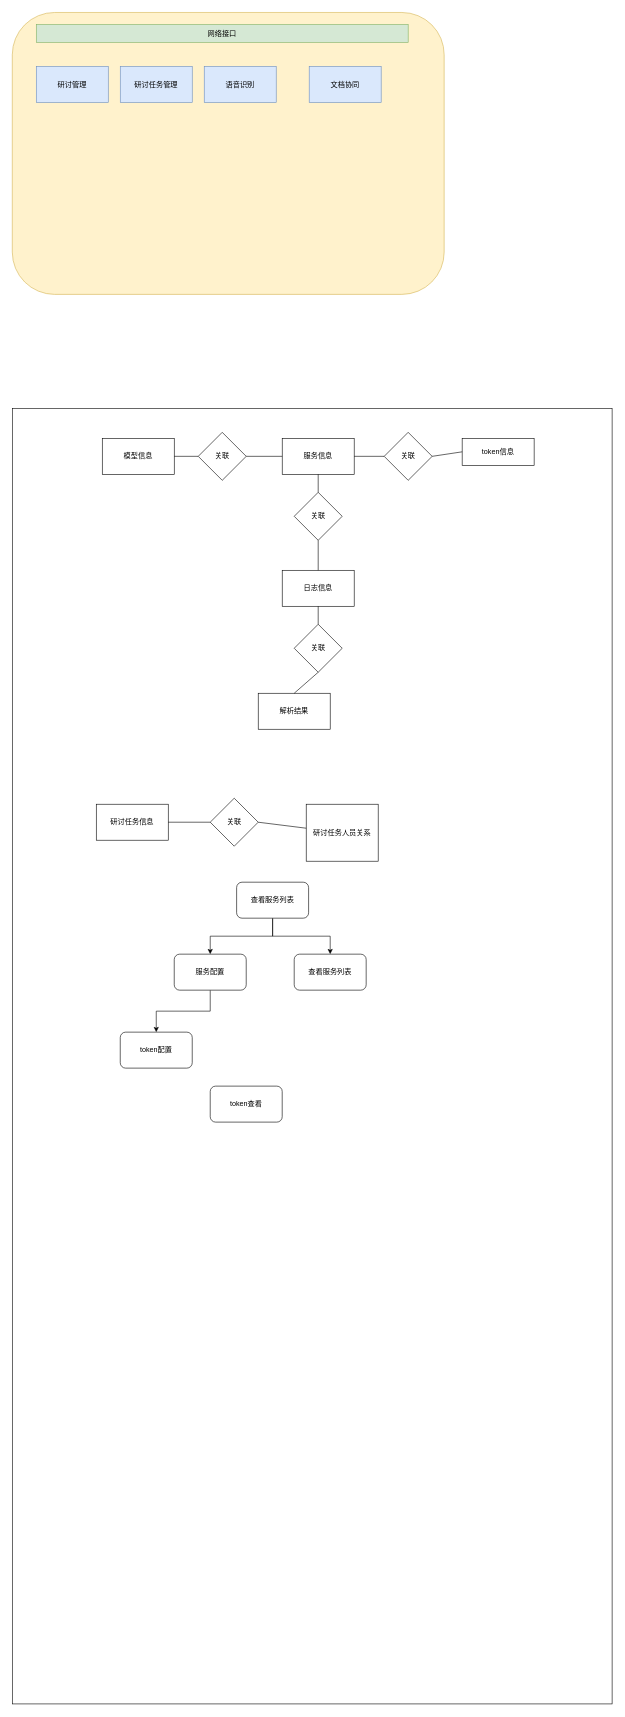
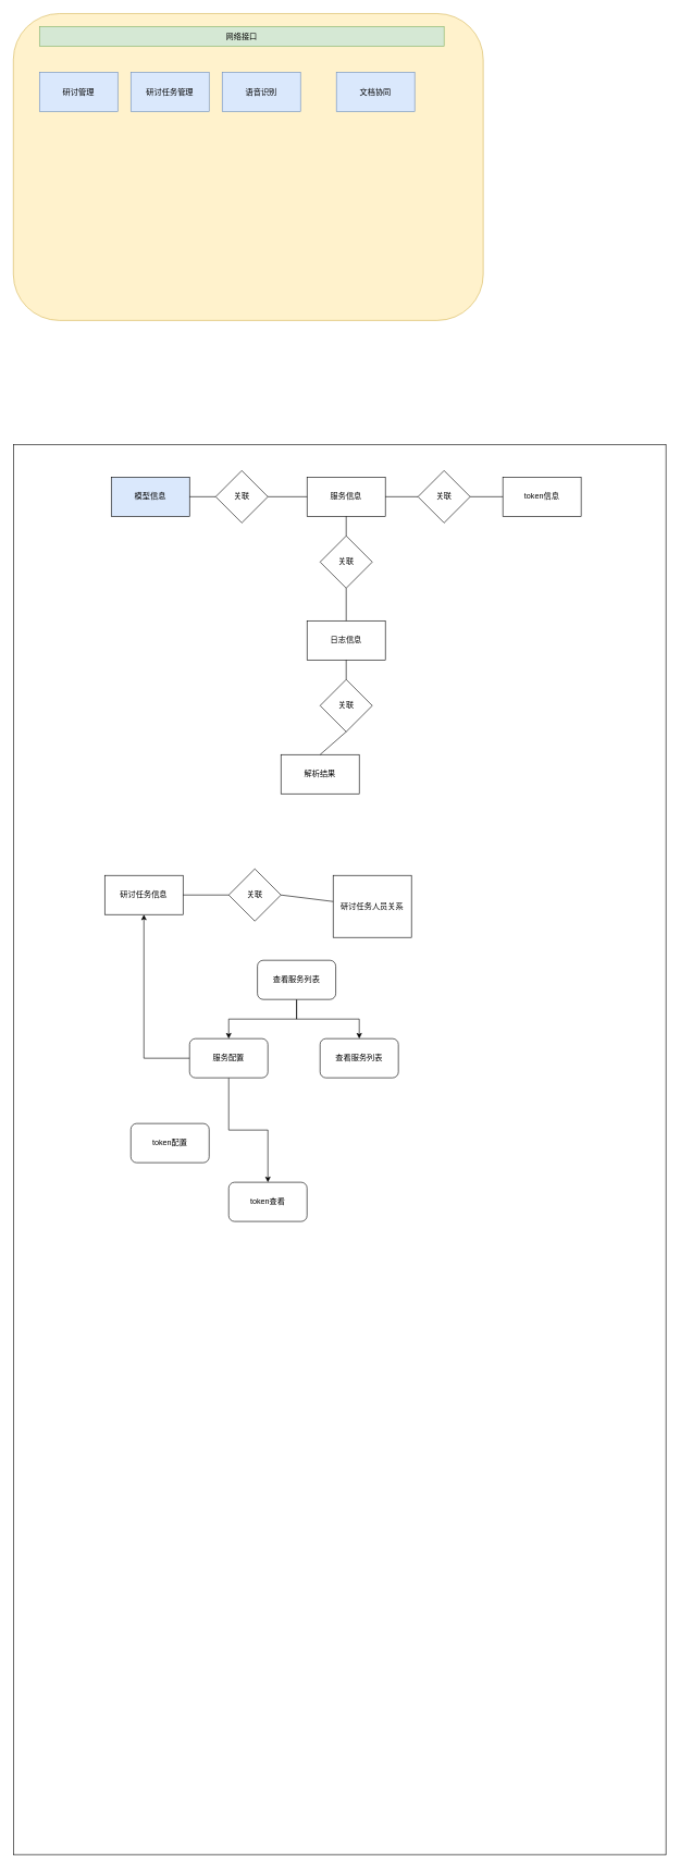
  <mxCell id="0" />
  <mxCell id="1" parent="0" />
  <mxCell id="2" value="" style="rounded=1;whiteSpace=wrap;html=1;fillColor=#fff2cc;strokeColor=#d6b656;" parent="1" vertex="1"><mxGeometry x="20" y="20" width="720" height="470" as="geometry" /></mxCell>
  <mxCell id="3" value="网络接口" style="rounded=0;whiteSpace=wrap;html=1;fillColor=#d5e8d4;strokeColor=#82b366;" parent="1" vertex="1"><mxGeometry x="60" y="40" width="620" height="30" as="geometry" /></mxCell>
  <mxCell id="4" value="研讨管理" style="rounded=0;whiteSpace=wrap;html=1;fillColor=#dae8fc;strokeColor=#6c8ebf;" parent="1" vertex="1"><mxGeometry x="60" y="110" width="120" height="60" as="geometry" /></mxCell>
  <mxCell id="5" value="研讨任务管理" style="rounded=0;whiteSpace=wrap;html=1;fillColor=#dae8fc;strokeColor=#6c8ebf;" parent="1" vertex="1"><mxGeometry x="200" y="110" width="120" height="60" as="geometry" /></mxCell>
  <mxCell id="6" value="语音识别" style="rounded=0;whiteSpace=wrap;html=1;fillColor=#dae8fc;strokeColor=#6c8ebf;" parent="1" vertex="1"><mxGeometry x="340" y="110" width="120" height="60" as="geometry" /></mxCell>
  <mxCell id="7" value="文档协同" style="rounded=0;whiteSpace=wrap;html=1;fillColor=#dae8fc;strokeColor=#6c8ebf;" parent="1" vertex="1"><mxGeometry x="515" y="110" width="120" height="60" as="geometry" /></mxCell>
  <mxCell id="8" value="" style="rounded=0;whiteSpace=wrap;html=1;" vertex="1" parent="1"><mxGeometry x="20" y="680" width="1000" height="2160" as="geometry" /></mxCell>
- <mxCell id="9" value="模型信息" style="rounded=0;whiteSpace=wrap;html=1;" vertex="1" parent="1"><mxGeometry x="170" y="730" width="120" height="60" as="geometry" /></mxCell>
+ <mxCell id="9" value="模型信息" style="rounded=0;whiteSpace=wrap;html=1;fillColor=#dae8fc;" vertex="1" parent="1"><mxGeometry x="170" y="730" width="120" height="60" as="geometry" /></mxCell>
  <mxCell id="10" value="关联" style="rhombus;whiteSpace=wrap;html=1;" vertex="1" parent="1"><mxGeometry x="330" y="720" width="80" height="80" as="geometry" /></mxCell>
  <mxCell id="11" value="服务信息" style="rounded=0;whiteSpace=wrap;html=1;" vertex="1" parent="1"><mxGeometry x="470" y="730" width="120" height="60" as="geometry" /></mxCell>
  <mxCell id="12" value="关联" style="rhombus;whiteSpace=wrap;html=1;" vertex="1" parent="1"><mxGeometry x="640" y="720" width="80" height="80" as="geometry" /></mxCell>
- <mxCell id="13" value="token信息" style="rounded=0;whiteSpace=wrap;html=1;" vertex="1" parent="1"><mxGeometry x="770" y="730" width="120" height="45" as="geometry" /></mxCell>
+ <mxCell id="13" value="token信息" style="rounded=0;whiteSpace=wrap;html=1;" vertex="1" parent="1"><mxGeometry x="770" y="730" width="120" height="60" as="geometry" /></mxCell>
  <mxCell id="14" value="日志信息" style="rounded=0;whiteSpace=wrap;html=1;" vertex="1" parent="1"><mxGeometry x="470" y="950" width="120" height="60" as="geometry" /></mxCell>
  <mxCell id="15" value="解析结果" style="rounded=0;whiteSpace=wrap;html=1;" vertex="1" parent="1"><mxGeometry x="430" y="1155" width="120" height="60" as="geometry" /></mxCell>
  <mxCell id="16" value="关联" style="rhombus;whiteSpace=wrap;html=1;" vertex="1" parent="1"><mxGeometry x="490" y="820" width="80" height="80" as="geometry" /></mxCell>
  <mxCell id="17" value="" style="endArrow=none;html=1;rounded=0;exitX=1;exitY=0.5;exitDx=0;exitDy=0;entryX=0;entryY=0.5;entryDx=0;entryDy=0;" edge="1" parent="1" source="9" target="10"><mxGeometry width="50" height="50" relative="1" as="geometry"><mxPoint x="290" y="850" as="sourcePoint" /><mxPoint x="340" y="800" as="targetPoint" /></mxGeometry></mxCell>
  <mxCell id="18" value="" style="endArrow=none;html=1;rounded=0;exitX=0;exitY=0.5;exitDx=0;exitDy=0;entryX=1;entryY=0.5;entryDx=0;entryDy=0;" edge="1" parent="1" source="11" target="10"><mxGeometry width="50" height="50" relative="1" as="geometry"><mxPoint x="300" y="770" as="sourcePoint" /><mxPoint x="340" y="770" as="targetPoint" /></mxGeometry></mxCell>
  <mxCell id="19" value="" style="endArrow=none;html=1;rounded=0;entryX=1;entryY=0.5;entryDx=0;entryDy=0;" edge="1" parent="1" source="12" target="11"><mxGeometry width="50" height="50" relative="1" as="geometry"><mxPoint x="480" y="770" as="sourcePoint" /><mxPoint x="420" y="770" as="targetPoint" /></mxGeometry></mxCell>
  <mxCell id="20" value="" style="endArrow=none;html=1;rounded=0;entryX=1;entryY=0.5;entryDx=0;entryDy=0;exitX=0;exitY=0.5;exitDx=0;exitDy=0;" edge="1" parent="1" source="13" target="12"><mxGeometry width="50" height="50" relative="1" as="geometry"><mxPoint x="670" y="770" as="sourcePoint" /><mxPoint x="600" y="770" as="targetPoint" /></mxGeometry></mxCell>
  <mxCell id="21" value="" style="endArrow=none;html=1;rounded=0;exitX=0.5;exitY=1;exitDx=0;exitDy=0;" edge="1" parent="1" source="11" target="16"><mxGeometry width="50" height="50" relative="1" as="geometry"><mxPoint x="480" y="770" as="sourcePoint" /><mxPoint x="420" y="770" as="targetPoint" /></mxGeometry></mxCell>
  <mxCell id="22" value="" style="endArrow=none;html=1;rounded=0;exitX=0.5;exitY=1;exitDx=0;exitDy=0;" edge="1" parent="1" source="16" target="14"><mxGeometry width="50" height="50" relative="1" as="geometry"><mxPoint x="540" y="800" as="sourcePoint" /><mxPoint x="540" y="830" as="targetPoint" /></mxGeometry></mxCell>
  <mxCell id="23" value="关联" style="rhombus;whiteSpace=wrap;html=1;" vertex="1" parent="1"><mxGeometry x="490" y="1040" width="80" height="80" as="geometry" /></mxCell>
  <mxCell id="24" value="" style="endArrow=none;html=1;rounded=0;exitX=0.5;exitY=1;exitDx=0;exitDy=0;" edge="1" parent="1" source="14" target="23"><mxGeometry width="50" height="50" relative="1" as="geometry"><mxPoint x="540" y="910" as="sourcePoint" /><mxPoint x="540" y="960" as="targetPoint" /></mxGeometry></mxCell>
  <mxCell id="25" value="" style="endArrow=none;html=1;rounded=0;exitX=0.5;exitY=1;exitDx=0;exitDy=0;entryX=0.5;entryY=0;entryDx=0;entryDy=0;" edge="1" parent="1" source="23" target="15"><mxGeometry width="50" height="50" relative="1" as="geometry"><mxPoint x="540" y="1020" as="sourcePoint" /><mxPoint x="540" y="1050" as="targetPoint" /></mxGeometry></mxCell>
  <mxCell id="26" value="研讨任务信息" style="rounded=0;whiteSpace=wrap;html=1;" vertex="1" parent="1"><mxGeometry x="160" y="1340" width="120" height="60" as="geometry" /></mxCell>
  <mxCell id="27" value="研讨任务人员关系" style="rounded=0;whiteSpace=wrap;html=1;" vertex="1" parent="1"><mxGeometry x="510" y="1340" width="120" height="95" as="geometry" /></mxCell>
  <mxCell id="28" value="关联" style="rhombus;whiteSpace=wrap;html=1;" vertex="1" parent="1"><mxGeometry x="350" y="1330" width="80" height="80" as="geometry" /></mxCell>
  <mxCell id="29" value="" style="endArrow=none;html=1;rounded=0;" edge="1" parent="1" source="26" target="28"><mxGeometry width="50" height="50" relative="1" as="geometry"><mxPoint x="400" y="1200" as="sourcePoint" /><mxPoint x="400" y="1250" as="targetPoint" /></mxGeometry></mxCell>
  <mxCell id="30" value="" style="endArrow=none;html=1;rounded=0;exitX=1;exitY=0.5;exitDx=0;exitDy=0;" edge="1" parent="1" source="28" target="27"><mxGeometry width="50" height="50" relative="1" as="geometry"><mxPoint x="400" y="1310" as="sourcePoint" /><mxPoint x="400" y="1340" as="targetPoint" /></mxGeometry></mxCell>
  <mxCell id="31" value="" style="edgeStyle=orthogonalEdgeStyle;rounded=0;orthogonalLoop=1;jettySize=auto;html=1;" edge="1" parent="1" source="33" target="36"><mxGeometry relative="1" as="geometry" /></mxCell>
  <mxCell id="32" value="" style="edgeStyle=orthogonalEdgeStyle;rounded=0;orthogonalLoop=1;jettySize=auto;html=1;" edge="1" parent="1" source="33" target="37"><mxGeometry relative="1" as="geometry" /></mxCell>
  <mxCell id="33" value="查看服务列表" style="rounded=1;whiteSpace=wrap;html=1;" vertex="1" parent="1"><mxGeometry x="394" y="1470" width="120" height="60" as="geometry" /></mxCell>
- <mxCell id="34" value="" style="edgeStyle=orthogonalEdgeStyle;rounded=0;orthogonalLoop=1;jettySize=auto;html=1;" edge="1" parent="1" source="36" target="38"><mxGeometry relative="1" as="geometry" /></mxCell>
+ <mxCell id="34" value="" style="edgeStyle=orthogonalEdgeStyle;rounded=0;orthogonalLoop=1;jettySize=auto;html=1;" edge="1" parent="1" source="36" target="26"><mxGeometry relative="1" as="geometry" /></mxCell>
+ <mxCell id="35" value="" style="edgeStyle=orthogonalEdgeStyle;rounded=0;orthogonalLoop=1;jettySize=auto;html=1;" edge="1" parent="1" source="36" target="39"><mxGeometry relative="1" as="geometry" /></mxCell>
  <mxCell id="36" value="服务配置" style="rounded=1;whiteSpace=wrap;html=1;" vertex="1" parent="1"><mxGeometry x="290" y="1590" width="120" height="60" as="geometry" /></mxCell>
  <mxCell id="37" value="查看服务列表" style="rounded=1;whiteSpace=wrap;html=1;" vertex="1" parent="1"><mxGeometry x="490" y="1590" width="120" height="60" as="geometry" /></mxCell>
  <mxCell id="38" value="token配置" style="rounded=1;whiteSpace=wrap;html=1;" vertex="1" parent="1"><mxGeometry x="200" y="1720" width="120" height="60" as="geometry" /></mxCell>
  <mxCell id="39" value="token查看" style="rounded=1;whiteSpace=wrap;html=1;" vertex="1" parent="1"><mxGeometry x="350" y="1810" width="120" height="60" as="geometry" /></mxCell>
